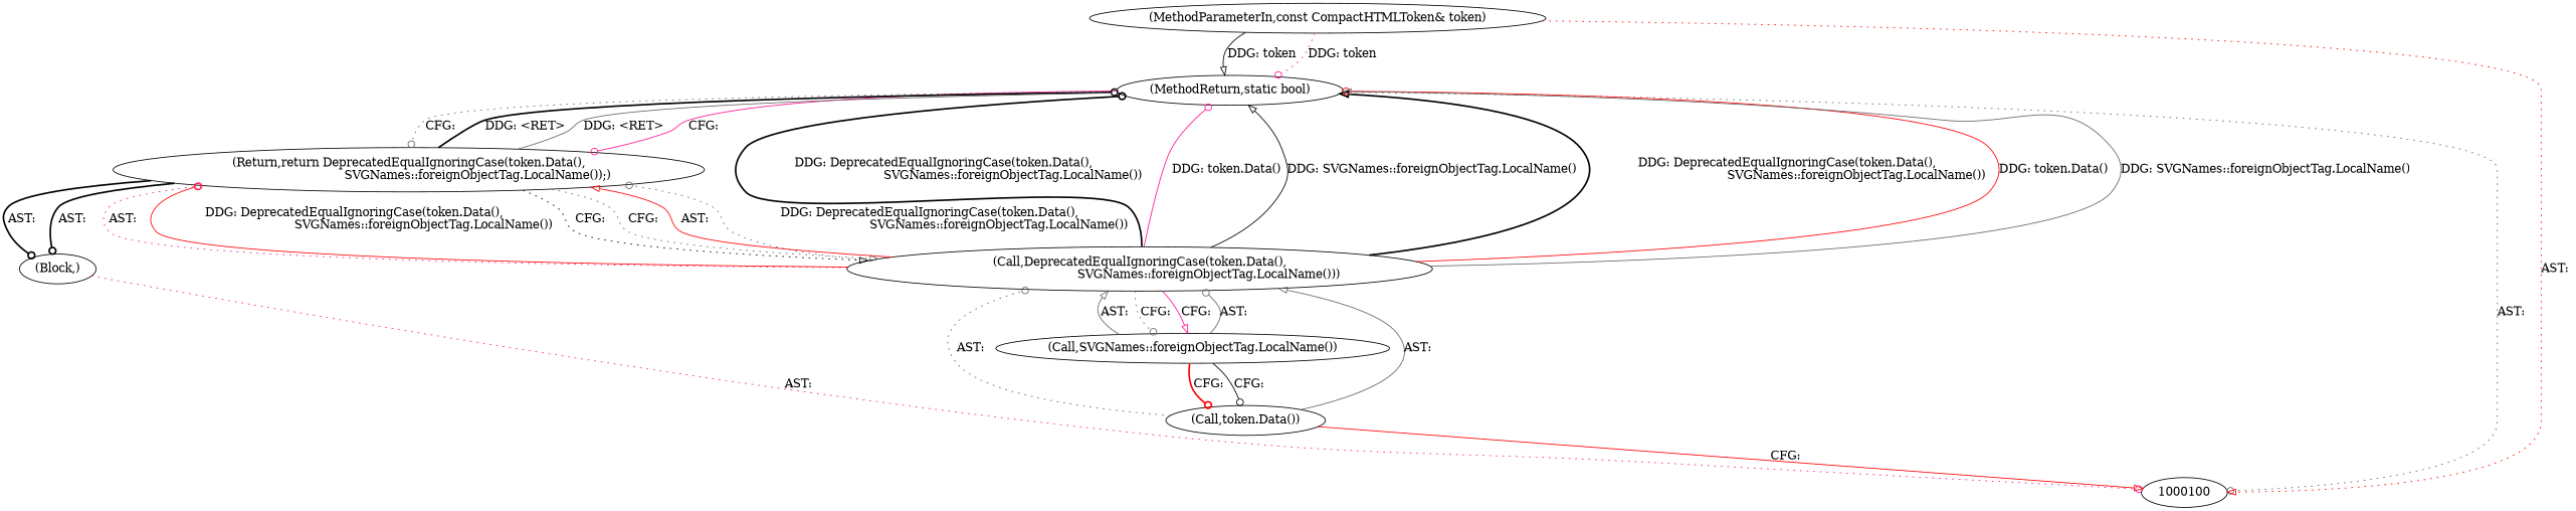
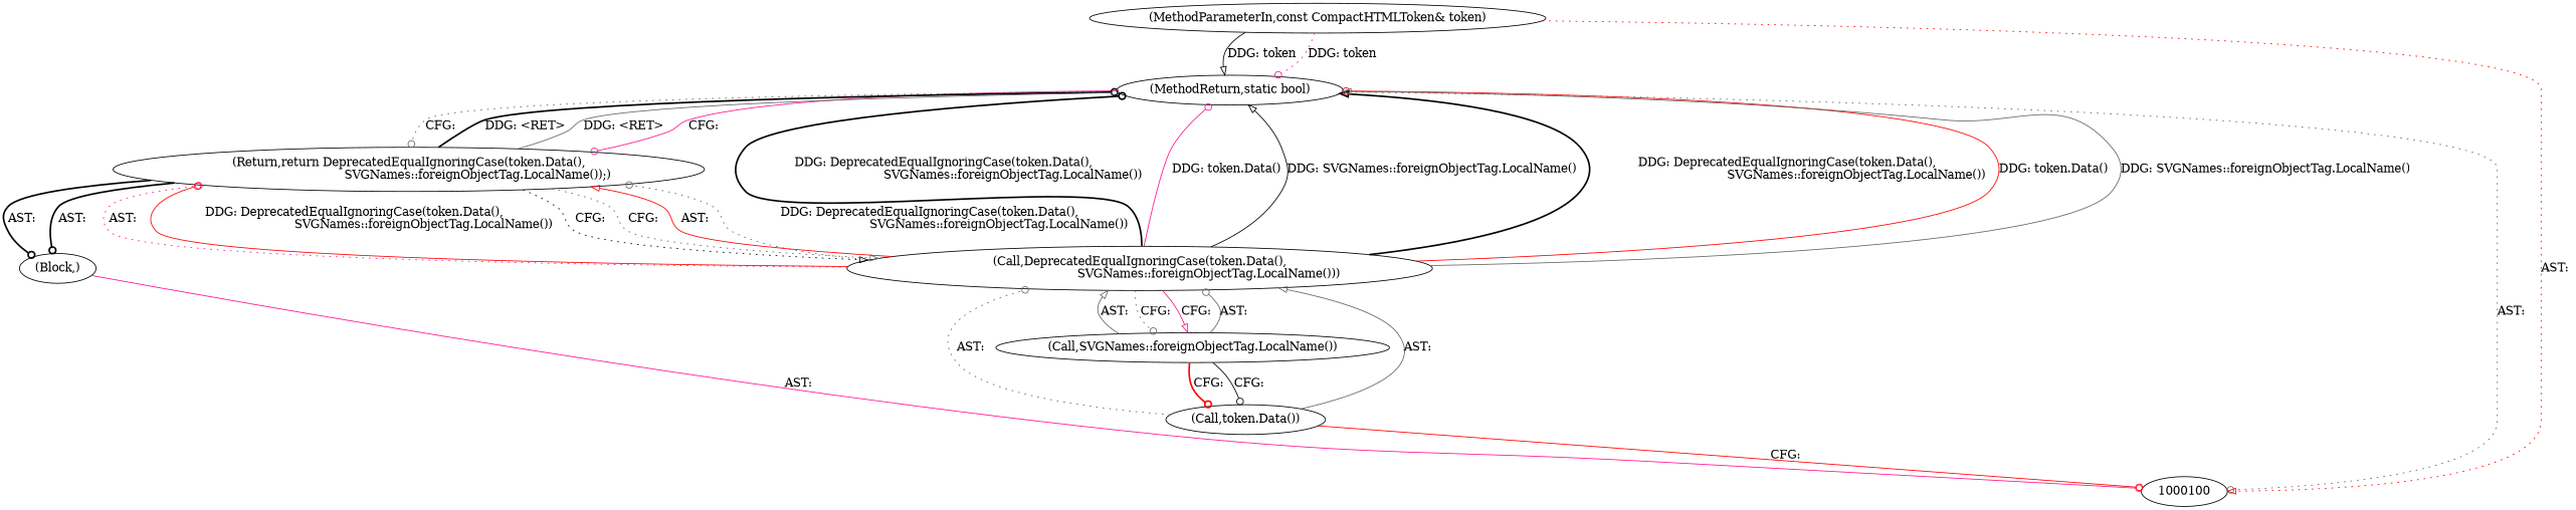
  digraph {
    edge [arrowhead=odot color=gray40 style=solid]
    n1 [label="(MethodReturn,static bool)"]
    n2 [label="(Return,return DeprecatedEqualIgnoringCase(token.Data(),\n                                     SVGNames::foreignObjectTag.LocalName());)"]
    1000100
    n4 [label="(Block,)"]
    n5 [label="(Call,DeprecatedEqualIgnoringCase(token.Data(),\n                                     SVGNames::foreignObjectTag.LocalName()))"]
    n6 [label="(MethodParameterIn,const CompactHTMLToken& token)"]
    n7 [label="(Call,SVGNames::foreignObjectTag.LocalName())"]
    n8 [label="(Call,token.Data())"]
    n1 -> n2 [color=deeppink label="CFG: "]
    n1 -> n2 [label="CFG: " style=dotted]
    n1 -> 1000100 [label="AST: " style=dotted]
    n2 -> n1 [color=black label="DDG: <RET>" style=bold]
    n2 -> n1 [label="DDG: <RET>"]
    n2 -> n4 [color=black label="AST: " style=bold]
    n2 -> n4 [color=black label="AST: " style=bold]
    n2 -> n5 [arrowhead=onormal color=black label="CFG: " style=dotted]
    n2 -> n5 [arrowhead=onormal label="CFG: " style=dotted]
-   n4 -> 1000100 [color=deeppink label="AST: " style=dotted]
+   n4 -> 1000100 [color=deeppink label="AST: "]
    n5 -> n1 [color=black label="DDG: DeprecatedEqualIgnoringCase(token.Data(),\n                                     SVGNames::foreignObjectTag.LocalName())" style=bold]
    n5 -> n1 [color=deeppink label="DDG: token.Data()"]
    n5 -> n1 [arrowhead=onormal color=black label="DDG: SVGNames::foreignObjectTag.LocalName()"]
    n5 -> n1 [arrowhead=onormal color=black label="DDG: DeprecatedEqualIgnoringCase(token.Data(),\n                                     SVGNames::foreignObjectTag.LocalName())" style=bold]
    n5 -> n1 [color=red label="DDG: token.Data()"]
    n5 -> n1 [arrowhead=onormal label="DDG: SVGNames::foreignObjectTag.LocalName()"]
    n5 -> n2 [arrowhead=onormal color=red label="AST: "]
    n5 -> n2 [label="DDG: DeprecatedEqualIgnoringCase(token.Data(),\n                                     SVGNames::foreignObjectTag.LocalName())" style=dotted]
    n5 -> n2 [color=deeppink label="AST: " style=dotted]
    n5 -> n2 [color=red label="DDG: DeprecatedEqualIgnoringCase(token.Data(),\n                                     SVGNames::foreignObjectTag.LocalName())"]
    n5 -> n7 [label="CFG: " style=dotted]
    n5 -> n7 [arrowhead=onormal color=deeppink label="CFG: "]
    n6 -> n1 [color=deeppink label="DDG: token" style=dotted]
    n6 -> n1 [arrowhead=onormal color=black label="DDG: token"]
    n6 -> 1000100 [arrowhead=onormal color=red label="AST: " style=dotted]
    n7 -> n5 [label="AST: "]
    n7 -> n5 [arrowhead=onormal label="AST: "]
    n7 -> n8 [color=red label="CFG: " style=bold]
    n7 -> n8 [color=black label="CFG: "]
-   n8 -> 1000100 [arrowhead=onormal color=red label="CFG: "]
+   n8 -> 1000100 [color=red label="CFG: "]
    n8 -> n5 [label="AST: " style=dotted]
    n8 -> n5 [arrowhead=onormal label="AST: "]
  }
